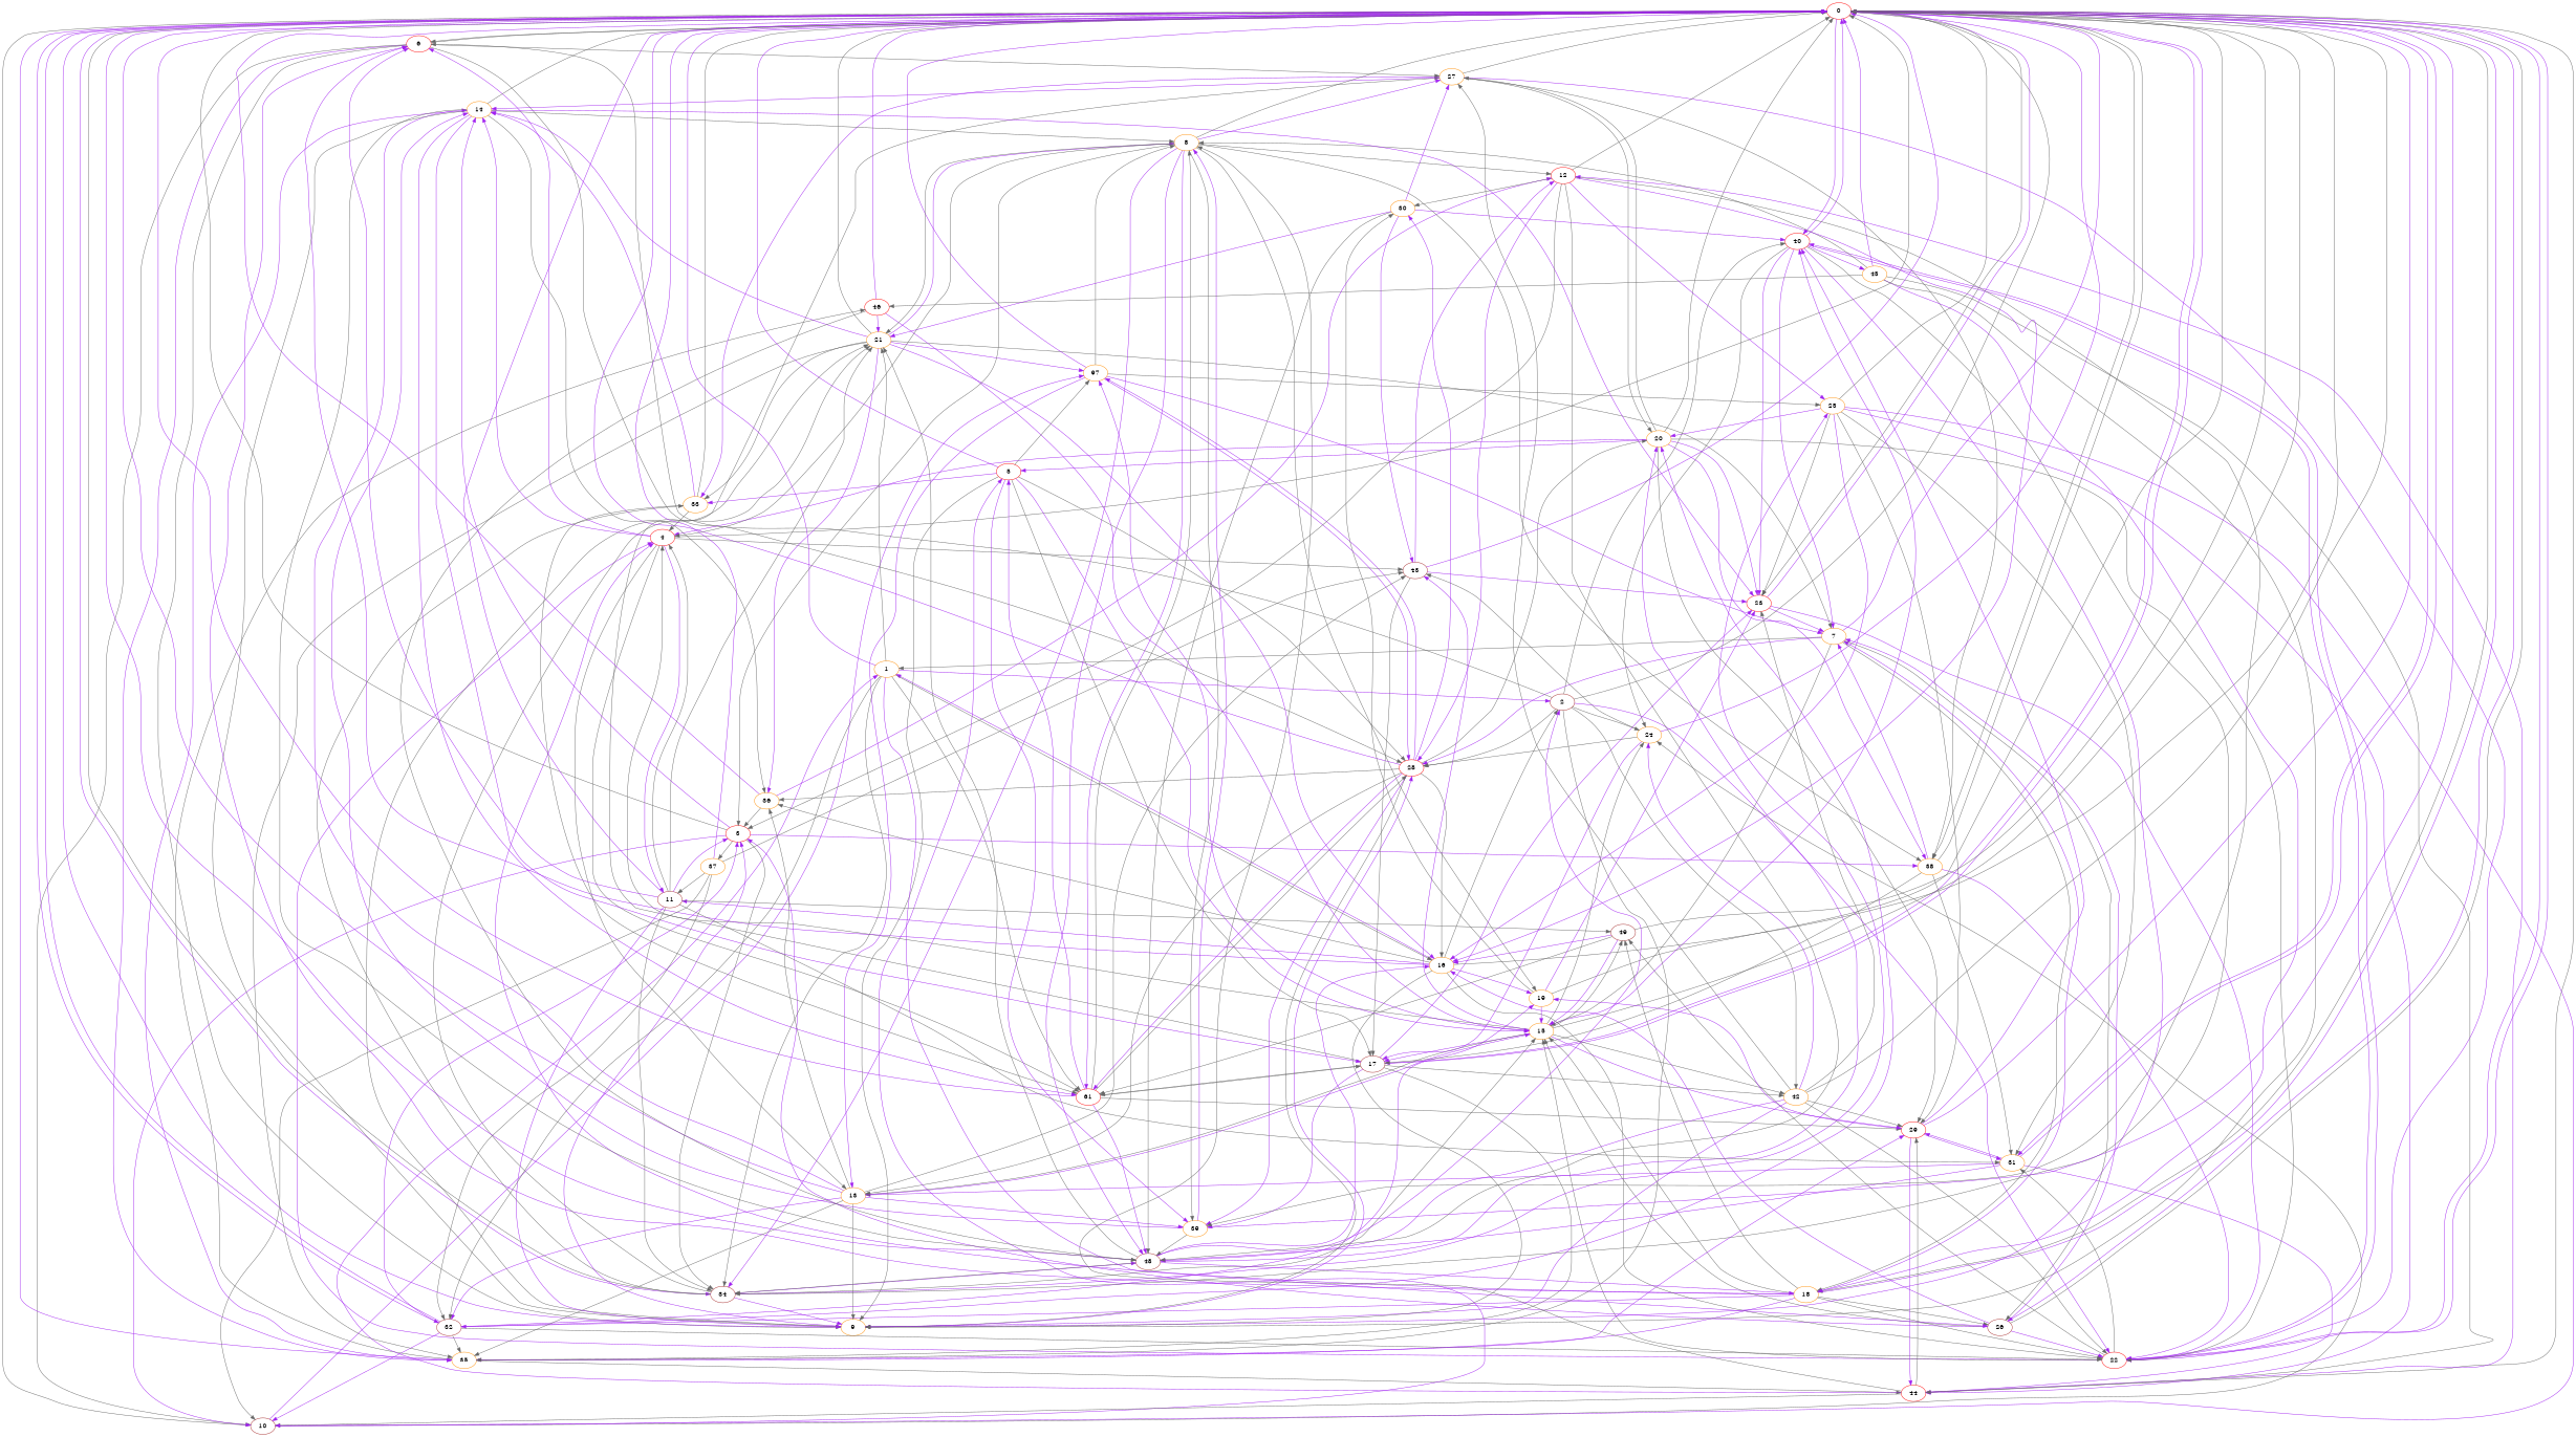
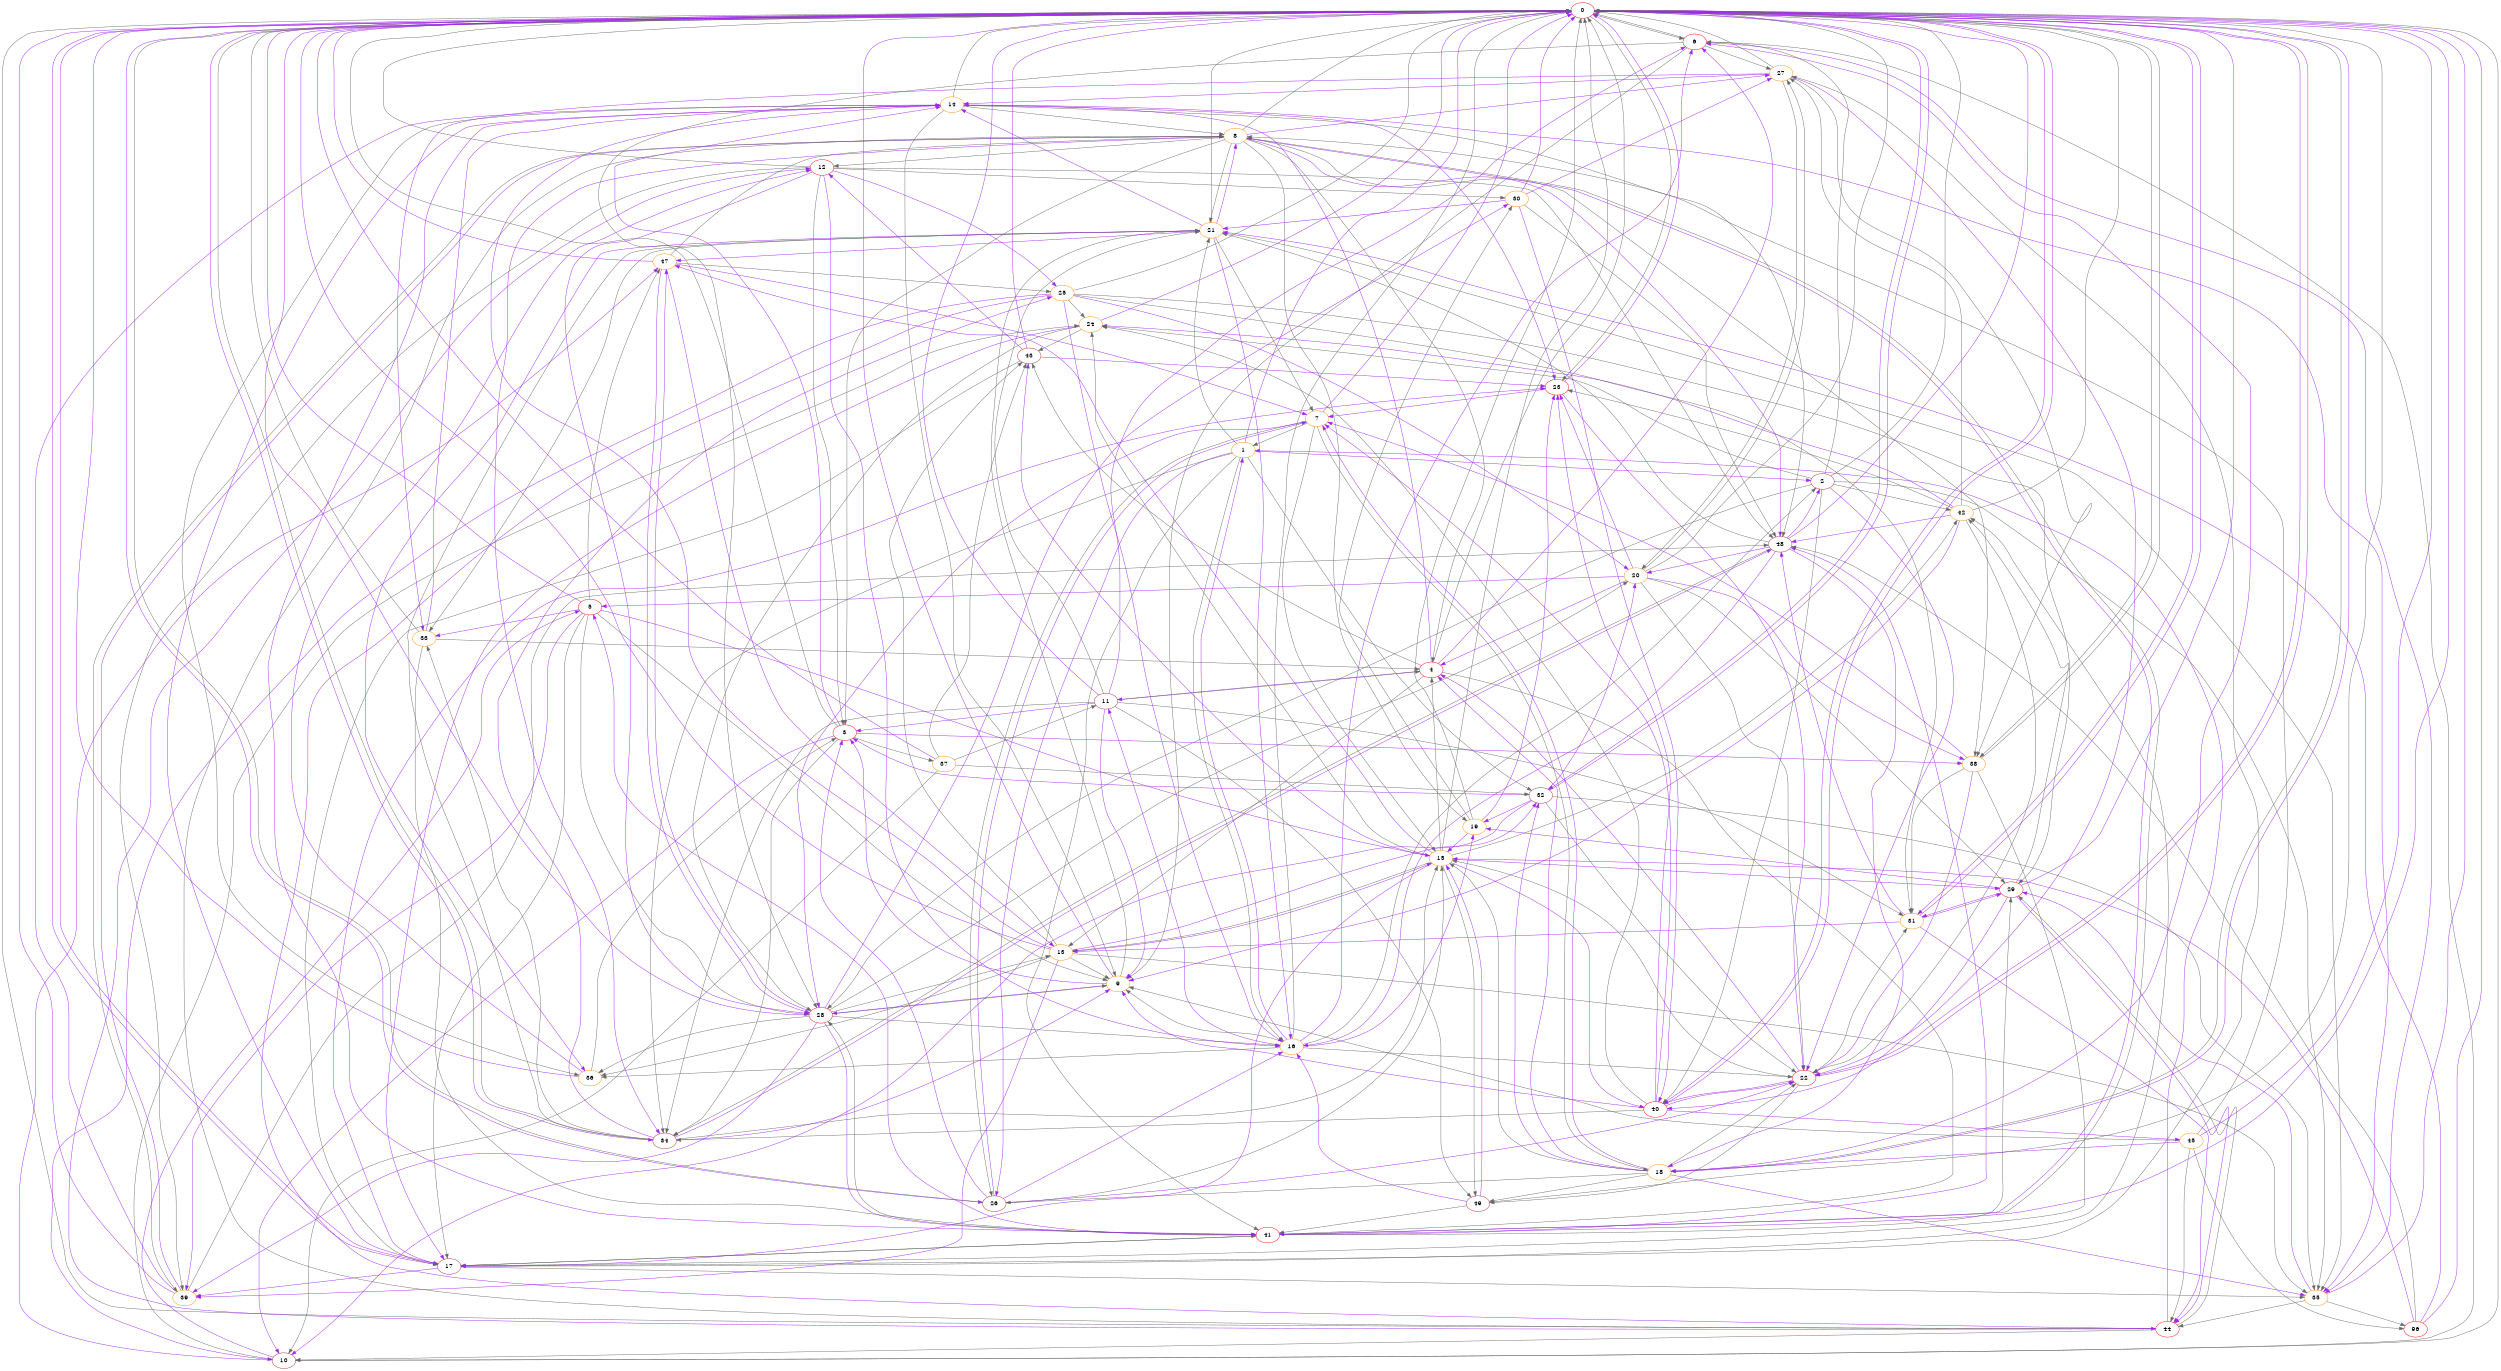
  strict digraph {
    node [color=darkorange component_delay=3]
    edge [color=purple wire_delay=1]
    0 [color=red]
    6 [color=red]
    17 [color=brown]
    18
    22 [color=red]
    23 [color=red]
    26 [color=brown]
    31
    32 [color=brown]
    34 [color=brown]
    38
    40 [color=red]
    28 [color=red]
    35
    10 [color=brown]
    9
    27
-   41 [color=red label=61]
+   41 [color=red]
    42
    39
    4 [color=red]
    15
    7
    49 [color=brown]
    16
    3 [color=red]
    13
    44 [color=red]
    48 [color=brown]
    29 [color=red]
    19
    20
    21
    33
    25
    24
    45
    36
-   47 [label=97]
+   47
    30
-   46 [color=red]
+   46 [color=red label=96]
    5 [color=red]
    14
    8
    11 [color=brown]
    43 [color=brown]
    1
    2 [color=brown]
    37
    12 [color=red]
    0 -> 6 [color=gray40]
    0 -> 17
    0 -> 18 [color=gray40]
    0 -> 22
    0 -> 23 [color=gray40]
    0 -> 26
    0 -> 31
    0 -> 32
    0 -> 34
    0 -> 38 [color=gray40]
    0 -> 40
    6 -> 0 [color=gray40]
    6 -> 28 [color=gray40]
    6 -> 35
    6 -> 10 [color=gray40]
    6 -> 9 [color=gray40]
    6 -> 27 [color=gray40]
    17 -> 0
    17 -> 23
    17 -> 35 [color=gray40]
    17 -> 27 [color=gray40]
    17 -> 41 [color=gray40]
    17 -> 42 [color=gray40]
    17 -> 39
    18 -> 0
    18 -> 6
    18 -> 22 [color=gray40]
    18 -> 26 [color=gray40]
    18 -> 32
    18 -> 35
    18 -> 4
    18 -> 15 [color=gray40]
    18 -> 7
    18 -> 49 [color=gray40]
    22 -> 0
    22 -> 31 [color=gray40]
    22 -> 40
    22 -> 4
    22 -> 15 [color=gray40]
    22 -> 49 [color=gray40]
    23 -> 0
    23 -> 22
    23 -> 7
    26 -> 0 [color=gray40]
    26 -> 22
    26 -> 15 [color=gray40]
    26 -> 7
    26 -> 16
    26 -> 3
    31 -> 0
    31 -> 13
    31 -> 44
    31 -> 48
    31 -> 29
    32 -> 0
    32 -> 22 [color=gray40]
    32 -> 35 [color=gray40]
    32 -> 10
    32 -> 3
    32 -> 19
    32 -> 20
    34 -> 0 [color=gray40]
    34 -> 9
    34 -> 15 [color=gray40]
    34 -> 48
    34 -> 21 [color=gray40]
    34 -> 33 [color=gray40]
    34 -> 25
    38 -> 0 [color=gray40]
    38 -> 17 [color=gray40]
    38 -> 22
    38 -> 31 [color=gray40]
    38 -> 7
    40 -> 0
    40 -> 22
    40 -> 23
    40 -> 34 [color=gray40]
    40 -> 9
    40 -> 7
    40 -> 24 [color=gray40]
    40 -> 45
    28 -> 0
    28 -> 9 [color=gray40]
    28 -> 41
    28 -> 39
    28 -> 16 [color=gray40]
    28 -> 13 [color=gray40]
    28 -> 20 [color=gray40]
    28 -> 36 [color=gray40]
    28 -> 47
    28 -> 30
    35 -> 0
    35 -> 44 [color=gray40]
    35 -> 29
    35 -> 46 [color=gray40]
    10 -> 0 [color=gray40]
    10 -> 24 [color=gray40]
    10 -> 47
    10 -> 5
    9 -> 0
    9 -> 28
    9 -> 3
    9 -> 21 [color=gray40]
    27 -> 0 [color=gray40]
    27 -> 22
    27 -> 38 [color=gray40]
    27 -> 20 [color=gray40]
    27 -> 33
    27 -> 14
    41 -> 0
    41 -> 17 [color=gray40]
    41 -> 28 [color=gray40]
    41 -> 48
    41 -> 29 [color=gray40]
    41 -> 5
    41 -> 8 [color=gray40]
    42 -> 0 [color=gray40]
    42 -> 22 [color=gray40]
    42 -> 23 [color=gray40]
    42 -> 9
    42 -> 27 [color=gray40]
    42 -> 48
-   42 -> 29 [color=gray40]
+   29 -> 42 [color=gray40]
    42 -> 24
    39 -> 0
    39 -> 48 [color=gray40]
    39 -> 14
    39 -> 8
    4 -> 0 [color=gray40]
    4 -> 6
    4 -> 41 [color=gray40]
    4 -> 13 [color=gray40]
    4 -> 14
    4 -> 11
    4 -> 43 [color=gray40]
    15 -> 0 [color=gray40]
    15 -> 17
    15 -> 40
    15 -> 42 [color=gray40]
    15 -> 4 [color=gray40]
    15 -> 49 [color=gray40]
    15 -> 13 [color=gray40]
    15 -> 29
    15 -> 24 [color=gray40]
    15 -> 47
    15 -> 43
    7 -> 0
    7 -> 18 [color=gray40]
    7 -> 26 [color=gray40]
    7 -> 28
    7 -> 15 [color=gray40]
    7 -> 1 [color=gray40]
    49 -> 0 [color=gray40]
    49 -> 41 [color=gray40]
    49 -> 15
    49 -> 16
    16 -> 0 [color=gray40]
    16 -> 6
    16 -> 22 [color=gray40]
    16 -> 9 [color=gray40]
    16 -> 19
    16 -> 36 [color=gray40]
    16 -> 11
    16 -> 1
    16 -> 2 [color=gray40]
    3 -> 0 [color=gray40]
    3 -> 34 [color=gray40]
    3 -> 38
    3 -> 10
    3 -> 14
    3 -> 37 [color=gray40]
    13 -> 0
    13 -> 32
    13 -> 35 [color=gray40]
    13 -> 9 [color=gray40]
    13 -> 39
    13 -> 15
    13 -> 36 [color=gray40]
    13 -> 14
    13 -> 43 [color=gray40]
    44 -> 0 [color=gray40]
    44 -> 10 [color=gray40]
    44 -> 29 [color=gray40]
    44 -> 8 [color=gray40]
    44 -> 1
    44 -> 12
    48 -> 0
    48 -> 18
    48 -> 34 [color=gray40]
    48 -> 16
    48 -> 20
    48 -> 21 [color=gray40]
    48 -> 2
    29 -> 0
    29 -> 31
    29 -> 40
    29 -> 44
    29 -> 19
    19 -> 0 [color=gray40]
    19 -> 23
    19 -> 15
    19 -> 30 [color=gray40]
    20 -> 0 [color=gray40]
    20 -> 22 [color=gray40]
    20 -> 23
    20 -> 38
    20 -> 27 [color=gray40]
    20 -> 4
    20 -> 29 [color=gray40]
    20 -> 5
    21 -> 0 [color=gray40]
    21 -> 35 [color=gray40]
    21 -> 7 [color=gray40]
    21 -> 16
    21 -> 33 [color=gray40]
    21 -> 36
    21 -> 47
    21 -> 14
    21 -> 8
    33 -> 0 [color=gray40]
    33 -> 41 [color=gray40]
    33 -> 4 [color=gray40]
    33 -> 14
    25 -> 0 [color=gray40]
    25 -> 31 [color=gray40]
    25 -> 10
    25 -> 16
    25 -> 44
    25 -> 29 [color=gray40]
    25 -> 20
-   25 -> 23 [color=gray40]
+   25 -> 24 [color=gray40]
    24 -> 0
    24 -> 17
    24 -> 28 [color=gray40]
    24 -> 43 [color=gray40]
    45 -> 0
    45 -> 18
    45 -> 9 [color=gray40]
    45 -> 44 [color=gray40]
    45 -> 46 [color=gray40]
    45 -> 8 [color=gray40]
    36 -> 0
    36 -> 3 [color=gray40]
    36 -> 12
    47 -> 0
    47 -> 28
    47 -> 7
    47 -> 13
    47 -> 25 [color=gray40]
    47 -> 8 [color=gray40]
-   30 -> 43
+   30 -> 0
    30 -> 40
    30 -> 27
    30 -> 48 [color=gray40]
    30 -> 21
    46 -> 0
    46 -> 15
    46 -> 48 [color=gray40]
    46 -> 21
    5 -> 0
    5 -> 17 [color=gray40]
    5 -> 28 [color=gray40]
    5 -> 9 [color=gray40]
    5 -> 39
    5 -> 15
    5 -> 33
    5 -> 47 [color=gray40]
    14 -> 0 [color=gray40]
    14 -> 17
    14 -> 23
    14 -> 35
    14 -> 9 [color=gray40]
    14 -> 41
    14 -> 48 [color=gray40]
    14 -> 36 [color=gray40]
    14 -> 8 [color=gray40]
    8 -> 0 [color=gray40]
    8 -> 34
    8 -> 38 [color=gray40]
    8 -> 27
    8 -> 41
    8 -> 39 [color=gray40]
    8 -> 4 [color=gray40]
    8 -> 3 [color=gray40]
    8 -> 48
    8 -> 19 [color=gray40]
    8 -> 21 [color=gray40]
    8 -> 12 [color=gray40]
    11 -> 0
    11 -> 6
    11 -> 31 [color=gray40]
    11 -> 34 [color=gray40]
    11 -> 9
    11 -> 4 [color=gray40]
    11 -> 49 [color=gray40]
    11 -> 3
    11 -> 21 [color=gray40]
    43 -> 0
    43 -> 17 [color=gray40]
    43 -> 23
    43 -> 12
    1 -> 0
    1 -> 26
    1 -> 32 [color=gray40]
    1 -> 34 [color=gray40]
    1 -> 41 [color=gray40]
    1 -> 16 [color=gray40]
    1 -> 21 [color=gray40]
    1 -> 2
    2 -> 0 [color=gray40]
    2 -> 6 [color=gray40]
    2 -> 22
    2 -> 40 [color=gray40]
    2 -> 28 [color=gray40]
    2 -> 35 [color=gray40]
    2 -> 42 [color=gray40]
    2 -> 24 [color=gray40]
    37 -> 0
    37 -> 32 [color=gray40]
    37 -> 10 [color=gray40]
    37 -> 11 [color=gray40]
    37 -> 43 [color=gray40]
    12 -> 0 [color=gray40]
    12 -> 28
    12 -> 39 [color=gray40]
    12 -> 16
    12 -> 3 [color=gray40]
    12 -> 48 [color=gray40]
    12 -> 25
    12 -> 30 [color=gray40]
  }
